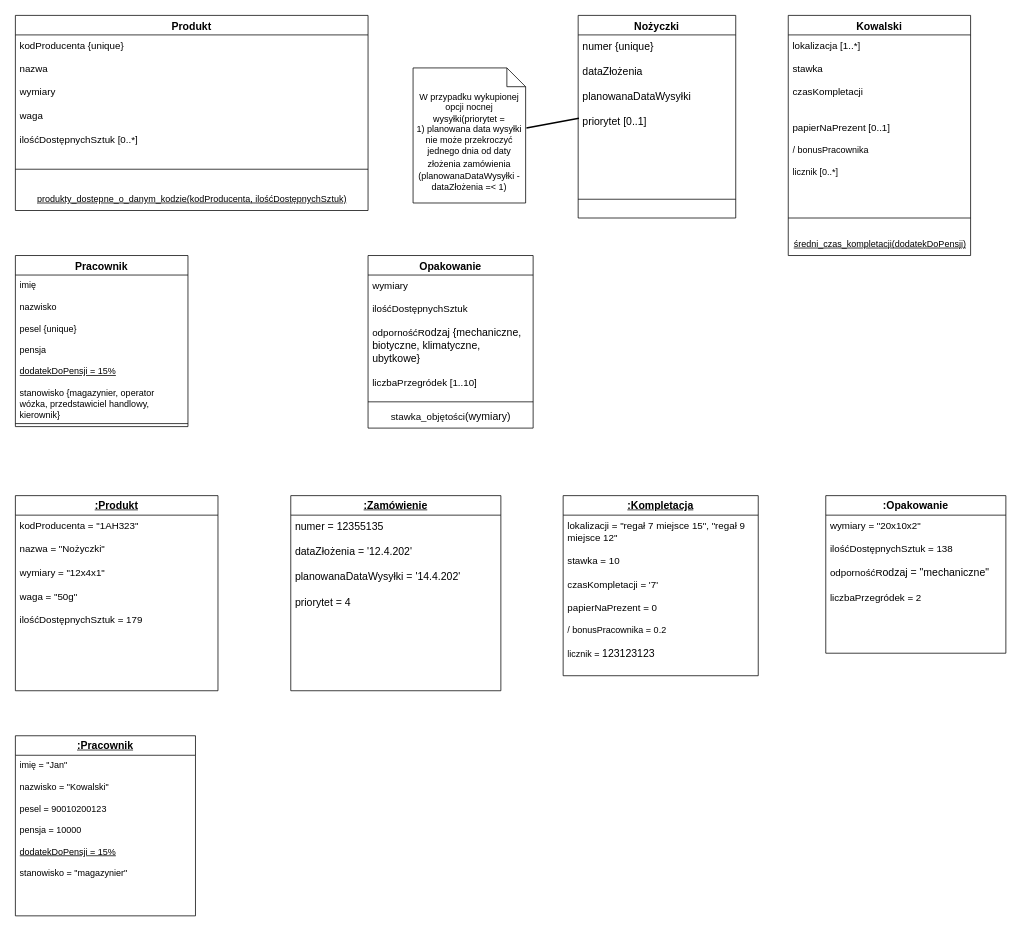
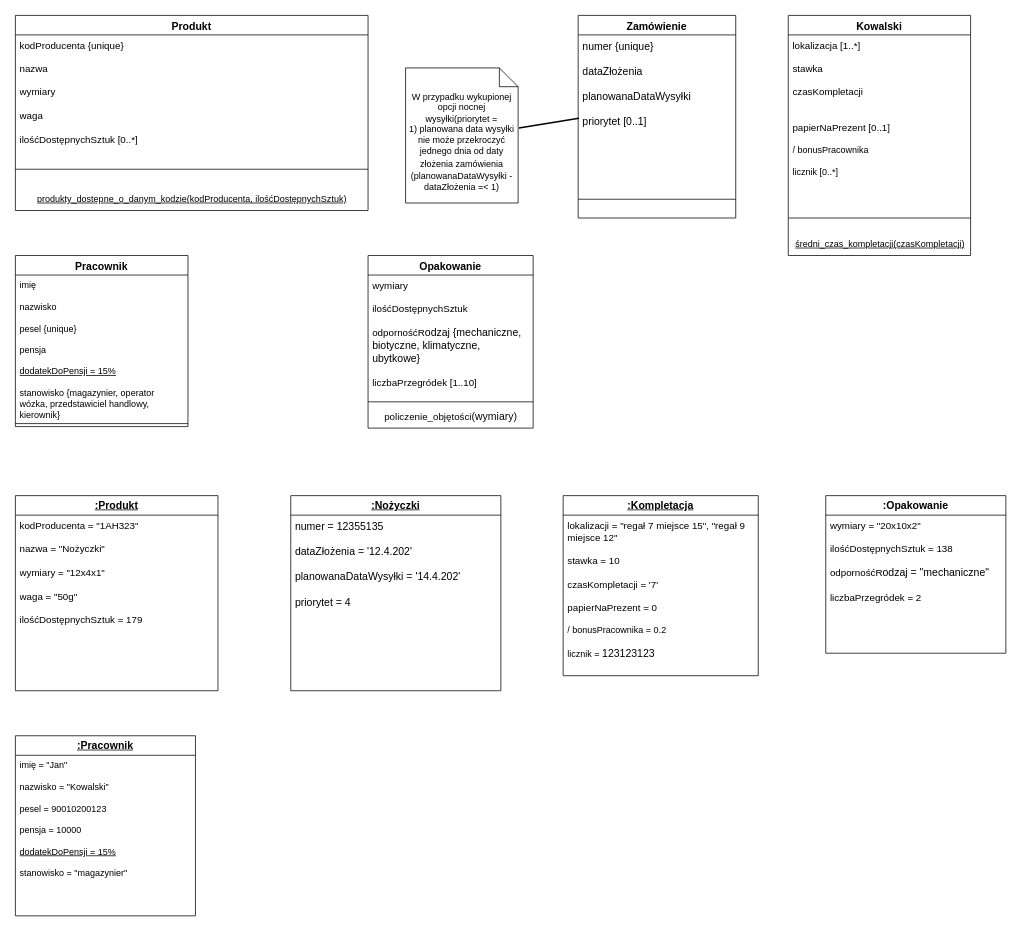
  <mxCell id="0" />
  <mxCell id="1" parent="0" />
  <mxCell id="2" value="&lt;font style=&quot;font-size: 14px;&quot;&gt;Pracownik&lt;/font&gt;" style="swimlane;fontStyle=1;align=center;verticalAlign=top;childLayout=stackLayout;horizontal=1;startSize=26;horizontalStack=0;resizeParent=1;resizeParentMax=0;resizeLast=0;collapsible=1;marginBottom=0;whiteSpace=wrap;html=1;" parent="1" vertex="1"><mxGeometry x="20" y="340" width="230" height="228" as="geometry"><mxRectangle x="440" y="437" width="120" height="30" as="alternateBounds" /></mxGeometry></mxCell>
  <mxCell id="3" value="imię&lt;div&gt;&lt;br&gt;&lt;/div&gt;&lt;div&gt;nazwisko&lt;/div&gt;&lt;div&gt;&lt;br&gt;&lt;/div&gt;&lt;div&gt;pesel {unique}&lt;/div&gt;&lt;div&gt;&lt;br&gt;&lt;/div&gt;&lt;div&gt;pensja&lt;/div&gt;&lt;div&gt;&lt;br&gt;&lt;/div&gt;&lt;div&gt;&lt;u&gt;dodatekDoPensji = 15%&lt;/u&gt;&lt;/div&gt;&lt;div&gt;&lt;u&gt;&lt;br&gt;&lt;/u&gt;&lt;/div&gt;&lt;div&gt;stanowisko {magazynier, operator wózka, przedstawiciel handlowy, kierownik}&lt;/div&gt;&lt;div&gt;&amp;nbsp;&lt;/div&gt;&lt;div&gt;&lt;br&gt;&lt;/div&gt;" style="text;strokeColor=none;fillColor=none;align=left;verticalAlign=top;spacingLeft=4;spacingRight=4;overflow=hidden;rotatable=0;points=[[0,0.5],[1,0.5]];portConstraint=eastwest;whiteSpace=wrap;html=1;" parent="2" vertex="1"><mxGeometry y="26" width="230" height="194" as="geometry" /></mxCell>
  <mxCell id="4" value="" style="line;strokeWidth=1;fillColor=none;align=left;verticalAlign=middle;spacingTop=-1;spacingLeft=3;spacingRight=3;rotatable=0;labelPosition=right;points=[];portConstraint=eastwest;strokeColor=inherit;" parent="2" vertex="1"><mxGeometry y="220" width="230" height="8" as="geometry" /></mxCell>
- <mxCell id="5" value="&lt;font style=&quot;font-size: 14px;&quot;&gt;Nożyczki&lt;/font&gt;" style="swimlane;fontStyle=1;align=center;verticalAlign=top;childLayout=stackLayout;horizontal=1;startSize=26;horizontalStack=0;resizeParent=1;resizeParentMax=0;resizeLast=0;collapsible=1;marginBottom=0;whiteSpace=wrap;html=1;" parent="1" vertex="1"><mxGeometry x="770" y="20" width="210" height="270" as="geometry" /></mxCell>
+ <mxCell id="5" value="&lt;font style=&quot;font-size: 14px;&quot;&gt;Zamówienie&lt;/font&gt;" style="swimlane;fontStyle=1;align=center;verticalAlign=top;childLayout=stackLayout;horizontal=1;startSize=26;horizontalStack=0;resizeParent=1;resizeParentMax=0;resizeLast=0;collapsible=1;marginBottom=0;whiteSpace=wrap;html=1;" parent="1" vertex="1"><mxGeometry x="770" y="20" width="210" height="270" as="geometry" /></mxCell>
  <mxCell id="6" value="&lt;font style=&quot;font-size: 14px;&quot;&gt;numer {unique}&lt;br&gt;&lt;br&gt;dataZłożenia&lt;br&gt;&lt;br&gt;planowanaDataWysyłki&lt;/font&gt;&lt;div&gt;&lt;font style=&quot;font-size: 14px;&quot;&gt;&lt;br&gt;&lt;/font&gt;&lt;/div&gt;&lt;div&gt;&lt;font style=&quot;font-size: 14px;&quot;&gt;priorytet [0..1]&lt;/font&gt;&lt;/div&gt;&lt;div&gt;&lt;font style=&quot;font-size: 14px;&quot;&gt;&lt;br&gt;&lt;/font&gt;&lt;/div&gt;&lt;div&gt;&lt;font style=&quot;font-size: 14px;&quot;&gt;&lt;br&gt;&lt;br&gt;&lt;br&gt;&lt;br&gt;&lt;/font&gt;&lt;/div&gt;" style="text;strokeColor=none;fillColor=none;align=left;verticalAlign=top;spacingLeft=4;spacingRight=4;overflow=hidden;rotatable=0;points=[[0,0.5],[1,0.5]];portConstraint=eastwest;whiteSpace=wrap;html=1;" parent="5" vertex="1"><mxGeometry y="26" width="210" height="194" as="geometry" /></mxCell>
  <mxCell id="7" value="" style="line;strokeWidth=1;fillColor=none;align=left;verticalAlign=middle;spacingTop=-1;spacingLeft=3;spacingRight=3;rotatable=0;labelPosition=right;points=[];portConstraint=eastwest;strokeColor=inherit;" parent="5" vertex="1"><mxGeometry y="220" width="210" height="50" as="geometry" /></mxCell>
  <mxCell id="8" value="&lt;font style=&quot;font-size: 14px;&quot;&gt;Produkt&lt;/font&gt;" style="swimlane;fontStyle=1;align=center;verticalAlign=top;childLayout=stackLayout;horizontal=1;startSize=26;horizontalStack=0;resizeParent=1;resizeParentMax=0;resizeLast=0;collapsible=1;marginBottom=0;whiteSpace=wrap;html=1;" parent="1" vertex="1"><mxGeometry x="20" y="20" width="470" height="260" as="geometry" /></mxCell>
  <mxCell id="9" value="&lt;font style=&quot;font-size: 13px;&quot;&gt;kodProducenta {unique}&lt;br&gt;&lt;br&gt;nazwa&lt;br&gt;&lt;br&gt;wymiary&lt;br&gt;&lt;br&gt;waga&lt;br&gt;&lt;br&gt;&lt;/font&gt;&lt;div&gt;&lt;font style=&quot;font-size: 13px;&quot;&gt;ilośćDostępnychSztuk [0..*]&lt;/font&gt;&lt;/div&gt;" style="text;strokeColor=none;fillColor=none;align=left;verticalAlign=top;spacingLeft=4;spacingRight=4;overflow=hidden;rotatable=0;points=[[0,0.5],[1,0.5]];portConstraint=eastwest;whiteSpace=wrap;html=1;" parent="8" vertex="1"><mxGeometry y="26" width="470" height="154" as="geometry" /></mxCell>
  <mxCell id="10" value="" style="line;strokeWidth=1;fillColor=none;align=left;verticalAlign=middle;spacingTop=-1;spacingLeft=3;spacingRight=3;rotatable=0;labelPosition=right;points=[];portConstraint=eastwest;strokeColor=inherit;" parent="8" vertex="1"><mxGeometry y="180" width="470" height="50" as="geometry" /></mxCell>
  <mxCell id="11" value="&lt;u&gt;produkty_dostępne_o_danym_kodzie(kodProducenta, ilośćDostępnychSztuk)&lt;/u&gt;" style="text;html=1;align=center;verticalAlign=middle;resizable=0;points=[];autosize=1;strokeColor=none;fillColor=none;" vertex="1" parent="8"><mxGeometry y="230" width="470" height="30" as="geometry" /></mxCell>
  <mxCell id="12" value="&lt;span style=&quot;font-size: 14px;&quot;&gt;Kowalski&lt;/span&gt;" style="swimlane;fontStyle=1;align=center;verticalAlign=top;childLayout=stackLayout;horizontal=1;startSize=26;horizontalStack=0;resizeParent=1;resizeParentMax=0;resizeLast=0;collapsible=1;marginBottom=0;whiteSpace=wrap;html=1;" parent="1" vertex="1"><mxGeometry x="1050" y="20" width="243" height="320" as="geometry" /></mxCell>
  <mxCell id="13" value="&lt;font style=&quot;font-size: 13px;&quot;&gt;lokalizacja [1..*]&lt;/font&gt;&lt;div&gt;&lt;font style=&quot;font-size: 13px;&quot;&gt;&lt;br&gt;stawka&amp;nbsp;&lt;br&gt;&lt;br&gt;&lt;/font&gt;&lt;/div&gt;&lt;div&gt;&lt;font style=&quot;font-size: 13px;&quot;&gt;czasKompletacji&lt;/font&gt;&lt;/div&gt;&lt;div&gt;&lt;font style=&quot;font-size: 13px;&quot;&gt;&lt;br&gt;&lt;br&gt;&lt;/font&gt;&lt;/div&gt;&lt;div&gt;&lt;font style=&quot;font-size: 13px;&quot;&gt;papierNaPrezent [0..1]&lt;br&gt;&lt;br&gt;&lt;/font&gt;&lt;/div&gt;&lt;div&gt;/ bonusPracownika&lt;/div&gt;&lt;div&gt;&lt;br&gt;&lt;/div&gt;&lt;div&gt;licznik [0..*]&lt;/div&gt;" style="text;strokeColor=none;fillColor=none;align=left;verticalAlign=top;spacingLeft=4;spacingRight=4;overflow=hidden;rotatable=0;points=[[0,0.5],[1,0.5]];portConstraint=eastwest;whiteSpace=wrap;html=1;" parent="12" vertex="1"><mxGeometry y="26" width="243" height="224" as="geometry" /></mxCell>
  <mxCell id="14" value="" style="line;strokeWidth=1;fillColor=none;align=left;verticalAlign=middle;spacingTop=-1;spacingLeft=3;spacingRight=3;rotatable=0;labelPosition=right;points=[];portConstraint=eastwest;strokeColor=inherit;" parent="12" vertex="1"><mxGeometry y="250" width="243" height="40" as="geometry" /></mxCell>
- <mxCell id="15" value="&lt;u&gt;średni_czas_kompletacji(dodatekDoPensji)&lt;/u&gt;" style="text;html=1;align=center;verticalAlign=middle;resizable=0;points=[];autosize=1;strokeColor=none;fillColor=none;" vertex="1" parent="12"><mxGeometry y="290" width="243" height="30" as="geometry" /></mxCell>
+ <mxCell id="15" value="&lt;u&gt;średni_czas_kompletacji(czasKompletacji)&lt;/u&gt;" style="text;html=1;align=center;verticalAlign=middle;resizable=0;points=[];autosize=1;strokeColor=none;fillColor=none;" vertex="1" parent="12"><mxGeometry y="290" width="243" height="30" as="geometry" /></mxCell>
  <mxCell id="16" value="&lt;font style=&quot;font-size: 14px;&quot;&gt;Opakowanie&lt;/font&gt;" style="swimlane;fontStyle=1;align=center;verticalAlign=top;childLayout=stackLayout;horizontal=1;startSize=26;horizontalStack=0;resizeParent=1;resizeParentMax=0;resizeLast=0;collapsible=1;marginBottom=0;whiteSpace=wrap;html=1;" parent="1" vertex="1"><mxGeometry x="490" y="340" width="220" height="230" as="geometry" /></mxCell>
  <mxCell id="17" value="&lt;font size=&quot;2&quot;&gt;wymiary&lt;/font&gt;&lt;br&gt;&lt;div&gt;&lt;font style=&quot;font-size: 13px;&quot;&gt;&lt;br&gt;ilośćDostępnychSztuk&lt;/font&gt;&lt;/div&gt;&lt;div&gt;&lt;font style=&quot;font-size: 13px;&quot;&gt;&lt;br&gt;odpornośćR&lt;/font&gt;&lt;span style=&quot;font-size: 14px;&quot;&gt;odzaj {mechaniczne, biotyczne, klimatyczne, ubytkowe}&lt;/span&gt;&lt;/div&gt;&lt;div&gt;&lt;span style=&quot;font-size: 14px;&quot;&gt;&lt;br&gt;&lt;/span&gt;&lt;/div&gt;&lt;div&gt;&lt;font style=&quot;font-size: 13px;&quot;&gt;liczbaPrzegródek [1..10]&lt;/font&gt;&lt;/div&gt;" style="text;strokeColor=none;fillColor=none;align=left;verticalAlign=top;spacingLeft=4;spacingRight=4;overflow=hidden;rotatable=0;points=[[0,0.5],[1,0.5]];portConstraint=eastwest;whiteSpace=wrap;html=1;" parent="16" vertex="1"><mxGeometry y="26" width="220" height="164" as="geometry" /></mxCell>
  <mxCell id="18" value="" style="line;strokeWidth=1;fillColor=none;align=left;verticalAlign=middle;spacingTop=-1;spacingLeft=3;spacingRight=3;rotatable=0;labelPosition=right;points=[];portConstraint=eastwest;strokeColor=inherit;" parent="16" vertex="1"><mxGeometry y="190" width="220" height="10" as="geometry" /></mxCell>
- <mxCell id="19" value="&lt;div style=&quot;text-align: left;&quot;&gt;&lt;span style=&quot;white-space: normal; caret-color: rgb(7, 7, 7); color: rgb(7, 7, 7); text-align: left;&quot;&gt;&lt;font size=&quot;2&quot;&gt;stawka_objętości&lt;/font&gt;&lt;/span&gt;&lt;span style=&quot;white-space: normal; caret-color: rgb(7, 7, 7); color: rgb(7, 7, 7); font-size: 14px; text-align: left;&quot;&gt;(wymiary)&lt;/span&gt;&lt;/div&gt;" style="text;html=1;align=center;verticalAlign=middle;resizable=0;points=[];autosize=1;strokeColor=none;fillColor=none;" parent="16" vertex="1"><mxGeometry y="200" width="220" height="30" as="geometry" /></mxCell>
+ <mxCell id="19" value="&lt;div style=&quot;text-align: left;&quot;&gt;&lt;span style=&quot;white-space: normal; caret-color: rgb(7, 7, 7); color: rgb(7, 7, 7); text-align: left;&quot;&gt;&lt;font size=&quot;2&quot;&gt;policzenie_objętości&lt;/font&gt;&lt;/span&gt;&lt;span style=&quot;white-space: normal; caret-color: rgb(7, 7, 7); color: rgb(7, 7, 7); font-size: 14px; text-align: left;&quot;&gt;(wymiary)&lt;/span&gt;&lt;/div&gt;" style="text;html=1;align=center;verticalAlign=middle;resizable=0;points=[];autosize=1;strokeColor=none;fillColor=none;" parent="16" vertex="1"><mxGeometry y="200" width="220" height="30" as="geometry" /></mxCell>
  <mxCell id="20" value="&lt;span style=&quot;text-align: left;&quot;&gt;&lt;font style=&quot;font-size: 14px;&quot;&gt;&lt;b&gt;&lt;u&gt;:Produkt&lt;/u&gt;&lt;/b&gt;&lt;/font&gt;&lt;/span&gt;" style="swimlane;fontStyle=0;childLayout=stackLayout;horizontal=1;startSize=26;fillColor=none;horizontalStack=0;resizeParent=1;resizeParentMax=0;resizeLast=0;collapsible=1;marginBottom=0;whiteSpace=wrap;html=1;" parent="1" vertex="1"><mxGeometry x="20" y="660" width="270" height="260" as="geometry" /></mxCell>
  <mxCell id="21" value="&lt;div style=&quot;font-size: 13px;&quot;&gt;kodProducenta = &quot;1AH323&quot;&lt;br&gt;&lt;br&gt;nazwa = &quot;Nożyczki&quot;&lt;br&gt;&lt;br&gt;wymiary = &quot;12x4x1&quot;&lt;br&gt;&lt;br&gt;waga = &quot;50g&quot;&lt;br&gt;&lt;br&gt;&lt;div style=&quot;font-size: 12px;&quot;&gt;&lt;font style=&quot;font-size: 13px;&quot;&gt;ilośćDostępnychSztuk = 179&lt;/font&gt;&lt;/div&gt;&lt;/div&gt;" style="text;strokeColor=none;fillColor=none;align=left;verticalAlign=top;spacingLeft=4;spacingRight=4;overflow=hidden;rotatable=0;points=[[0,0.5],[1,0.5]];portConstraint=eastwest;whiteSpace=wrap;html=1;" parent="20" vertex="1"><mxGeometry y="26" width="270" height="234" as="geometry" /></mxCell>
- <mxCell id="22" value="&lt;span style=&quot;text-align: left;&quot;&gt;&lt;font style=&quot;font-size: 14px;&quot;&gt;&lt;b&gt;&lt;u&gt;:Zamówienie&lt;/u&gt;&lt;/b&gt;&lt;/font&gt;&lt;/span&gt;" style="swimlane;fontStyle=0;childLayout=stackLayout;horizontal=1;startSize=26;fillColor=none;horizontalStack=0;resizeParent=1;resizeParentMax=0;resizeLast=0;collapsible=1;marginBottom=0;whiteSpace=wrap;html=1;" parent="1" vertex="1"><mxGeometry x="387" y="660" width="280" height="260" as="geometry" /></mxCell>
+ <mxCell id="22" value="&lt;span style=&quot;text-align: left;&quot;&gt;&lt;font style=&quot;font-size: 14px;&quot;&gt;&lt;b&gt;&lt;u&gt;:Nożyczki&lt;/u&gt;&lt;/b&gt;&lt;/font&gt;&lt;/span&gt;" style="swimlane;fontStyle=0;childLayout=stackLayout;horizontal=1;startSize=26;fillColor=none;horizontalStack=0;resizeParent=1;resizeParentMax=0;resizeLast=0;collapsible=1;marginBottom=0;whiteSpace=wrap;html=1;" parent="1" vertex="1"><mxGeometry x="387" y="660" width="280" height="260" as="geometry" /></mxCell>
  <mxCell id="23" value="&lt;font style=&quot;font-size: 14px;&quot;&gt;numer = 12355135&lt;br&gt;&lt;br&gt;dataZłożenia = '12.4.202'&lt;br&gt;&lt;br&gt;planowanaDataWysyłki = '14.4.202'&lt;/font&gt;&lt;div&gt;&lt;font style=&quot;font-size: 14px;&quot;&gt;&lt;br&gt;&lt;/font&gt;&lt;/div&gt;&lt;div&gt;&lt;font style=&quot;font-size: 14px;&quot;&gt;priorytet = 4&lt;/font&gt;&lt;/div&gt;" style="text;strokeColor=none;fillColor=none;align=left;verticalAlign=top;spacingLeft=4;spacingRight=4;overflow=hidden;rotatable=0;points=[[0,0.5],[1,0.5]];portConstraint=eastwest;whiteSpace=wrap;html=1;" parent="22" vertex="1"><mxGeometry y="26" width="280" height="234" as="geometry" /></mxCell>
  <mxCell id="24" value="&lt;span style=&quot;font-size: 14px; text-align: left;&quot;&gt;&lt;b&gt;&lt;u&gt;:Kompletacja&lt;/u&gt;&lt;/b&gt;&lt;/span&gt;" style="swimlane;fontStyle=0;childLayout=stackLayout;horizontal=1;startSize=26;fillColor=none;horizontalStack=0;resizeParent=1;resizeParentMax=0;resizeLast=0;collapsible=1;marginBottom=0;whiteSpace=wrap;html=1;" parent="1" vertex="1"><mxGeometry x="750" y="660" width="260" height="240" as="geometry" /></mxCell>
  <mxCell id="25" value="&lt;font style=&quot;font-size: 13px;&quot;&gt;lokalizacji = &quot;regał 7 miejsce 15&quot;,&amp;nbsp;&lt;/font&gt;&lt;span style=&quot;font-size: 13px;&quot;&gt;&quot;regał 9 miejsce 12&quot;&lt;/span&gt;&lt;div&gt;&lt;font style=&quot;font-size: 13px;&quot;&gt;&lt;br&gt;stawka = 10&lt;br&gt;&lt;br&gt;&lt;/font&gt;&lt;/div&gt;&lt;div&gt;&lt;font style=&quot;font-size: 13px;&quot;&gt;czasKompletacji = '7'&lt;/font&gt;&lt;/div&gt;&lt;div&gt;&lt;font style=&quot;font-size: 13px;&quot;&gt;&lt;br&gt;&lt;/font&gt;&lt;/div&gt;&lt;div&gt;&lt;font style=&quot;font-size: 13px;&quot;&gt;papierNaPrezent = 0&lt;br&gt;&lt;br&gt;&lt;/font&gt;&lt;/div&gt;&lt;div&gt;/ bonusPracownika = 0.2&lt;/div&gt;&lt;div&gt;&lt;br&gt;&lt;/div&gt;&lt;div&gt;licznik =&amp;nbsp;&lt;span style=&quot;font-size: 14px;&quot;&gt;123123123&lt;/span&gt;&lt;/div&gt;" style="text;strokeColor=none;fillColor=none;align=left;verticalAlign=top;spacingLeft=4;spacingRight=4;overflow=hidden;rotatable=0;points=[[0,0.5],[1,0.5]];portConstraint=eastwest;whiteSpace=wrap;html=1;" parent="24" vertex="1"><mxGeometry y="26" width="260" height="214" as="geometry" /></mxCell>
  <mxCell id="26" value="&lt;span style=&quot;font-size: 14px; text-align: left;&quot;&gt;&lt;b&gt;&lt;u&gt;:Pracownik&lt;/u&gt;&lt;/b&gt;&lt;/span&gt;" style="swimlane;fontStyle=0;childLayout=stackLayout;horizontal=1;startSize=26;fillColor=none;horizontalStack=0;resizeParent=1;resizeParentMax=0;resizeLast=0;collapsible=1;marginBottom=0;whiteSpace=wrap;html=1;" parent="1" vertex="1"><mxGeometry x="20" y="980" width="240" height="240" as="geometry" /></mxCell>
  <mxCell id="27" value="imię = &quot;Jan&quot;&lt;div&gt;&lt;br&gt;&lt;/div&gt;&lt;div&gt;nazwisko = &quot;Kowalski&quot;&lt;/div&gt;&lt;div&gt;&lt;br&gt;&lt;/div&gt;&lt;div&gt;pesel = 90010200123&lt;/div&gt;&lt;div&gt;&lt;br&gt;&lt;/div&gt;&lt;div&gt;pensja = 10000&lt;/div&gt;&lt;div&gt;&lt;br&gt;&lt;/div&gt;&lt;div&gt;&lt;u&gt;dodatekDoPensji = 15%&lt;/u&gt;&lt;/div&gt;&lt;div&gt;&lt;u&gt;&lt;br&gt;&lt;/u&gt;&lt;/div&gt;&lt;div&gt;stanowisko = &quot;magazynier&quot;&lt;/div&gt;&lt;div&gt;&amp;nbsp;&lt;/div&gt;&lt;div&gt;&lt;br&gt;&lt;/div&gt;" style="text;strokeColor=none;fillColor=none;align=left;verticalAlign=top;spacingLeft=4;spacingRight=4;overflow=hidden;rotatable=0;points=[[0,0.5],[1,0.5]];portConstraint=eastwest;whiteSpace=wrap;html=1;" parent="26" vertex="1"><mxGeometry y="26" width="240" height="214" as="geometry" /></mxCell>
  <mxCell id="28" value="&lt;span style=&quot;text-align: left; font-size: 14px;&quot;&gt;&lt;b&gt;&lt;font style=&quot;font-size: 14px;&quot;&gt;:Opakowanie&lt;/font&gt;&lt;/b&gt;&lt;/span&gt;" style="swimlane;fontStyle=0;childLayout=stackLayout;horizontal=1;startSize=26;fillColor=none;horizontalStack=0;resizeParent=1;resizeParentMax=0;resizeLast=0;collapsible=1;marginBottom=0;whiteSpace=wrap;html=1;" parent="1" vertex="1"><mxGeometry x="1100" y="660" width="240" height="210" as="geometry" /></mxCell>
  <mxCell id="29" value="&lt;div&gt;&lt;font size=&quot;2&quot;&gt;wymiary = &quot;20x10x2&quot;&lt;/font&gt;&lt;br&gt;&lt;div&gt;&lt;font style=&quot;font-size: 13px;&quot;&gt;&lt;br&gt;ilośćDostępnychSztuk = 138&lt;/font&gt;&lt;/div&gt;&lt;div&gt;&lt;font style=&quot;font-size: 13px;&quot;&gt;&lt;br&gt;odpornośćR&lt;/font&gt;&lt;span style=&quot;font-size: 14px;&quot;&gt;odzaj = &quot;mechaniczne&quot;&lt;/span&gt;&lt;/div&gt;&lt;div&gt;&lt;span style=&quot;font-size: 14px;&quot;&gt;&lt;br&gt;&lt;/span&gt;&lt;/div&gt;&lt;div&gt;&lt;font style=&quot;font-size: 13px;&quot;&gt;liczbaPrzegródek = 2&lt;/font&gt;&lt;/div&gt;&lt;/div&gt;" style="text;strokeColor=none;fillColor=none;align=left;verticalAlign=top;spacingLeft=4;spacingRight=4;overflow=hidden;rotatable=0;points=[[0,0.5],[1,0.5]];portConstraint=eastwest;whiteSpace=wrap;html=1;" parent="28" vertex="1"><mxGeometry y="26" width="240" height="184" as="geometry" /></mxCell>
- <mxCell id="30" value="W przypadku wykupionej opcji nocnej wysyłki(priorytet = 1)&amp;nbsp;&lt;span style=&quot;text-align: start;&quot;&gt;&lt;font style=&quot;font-size: 12px;&quot;&gt;planowana data wysyłki nie może przekroczyć jednego dnia od daty złożenia zamówienia&lt;/font&gt;&lt;/span&gt;&lt;span style=&quot;font-family: -webkit-standard; font-size: medium; text-align: start;&quot;&gt;&lt;/span&gt;&lt;div&gt;&lt;span style=&quot;text-align: start;&quot;&gt;&lt;font style=&quot;font-size: 12px;&quot;&gt;(planowanaDataWysyłki - dataZłożenia =&amp;lt; 1)&lt;/font&gt;&lt;/span&gt;&lt;/div&gt;" style="shape=note2;boundedLbl=1;whiteSpace=wrap;html=1;size=25;verticalAlign=top;align=center;" vertex="1" parent="1"><mxGeometry x="550" y="90" width="150" height="180" as="geometry" /></mxCell>
+ <mxCell id="30" value="W przypadku wykupionej opcji nocnej wysyłki(priorytet = 1)&amp;nbsp;&lt;span style=&quot;text-align: start;&quot;&gt;&lt;font style=&quot;font-size: 12px;&quot;&gt;planowana data wysyłki nie może przekroczyć jednego dnia od daty złożenia zamówienia&lt;/font&gt;&lt;/span&gt;&lt;span style=&quot;font-family: -webkit-standard; font-size: medium; text-align: start;&quot;&gt;&lt;/span&gt;&lt;div&gt;&lt;span style=&quot;text-align: start;&quot;&gt;&lt;font style=&quot;font-size: 12px;&quot;&gt;(planowanaDataWysyłki - dataZłożenia =&amp;lt; 1)&lt;/font&gt;&lt;/span&gt;&lt;/div&gt;" style="shape=note2;boundedLbl=1;whiteSpace=wrap;html=1;size=25;verticalAlign=top;align=center;" vertex="1" parent="1"><mxGeometry x="540" y="90" width="150" height="180" as="geometry" /></mxCell>
  <mxCell id="31" value="" style="endArrow=none;dashed=0;html=1;dashPattern=1 3;strokeWidth=2;rounded=0;exitX=1.007;exitY=0.444;exitDx=0;exitDy=0;exitPerimeter=0;entryX=0.005;entryY=0.572;entryDx=0;entryDy=0;entryPerimeter=0;" edge="1" parent="1" source="30" target="6"><mxGeometry width="50" height="50" relative="1" as="geometry"><mxPoint x="890" y="190" as="sourcePoint" /><mxPoint x="940" y="140" as="targetPoint" /></mxGeometry></mxCell>
